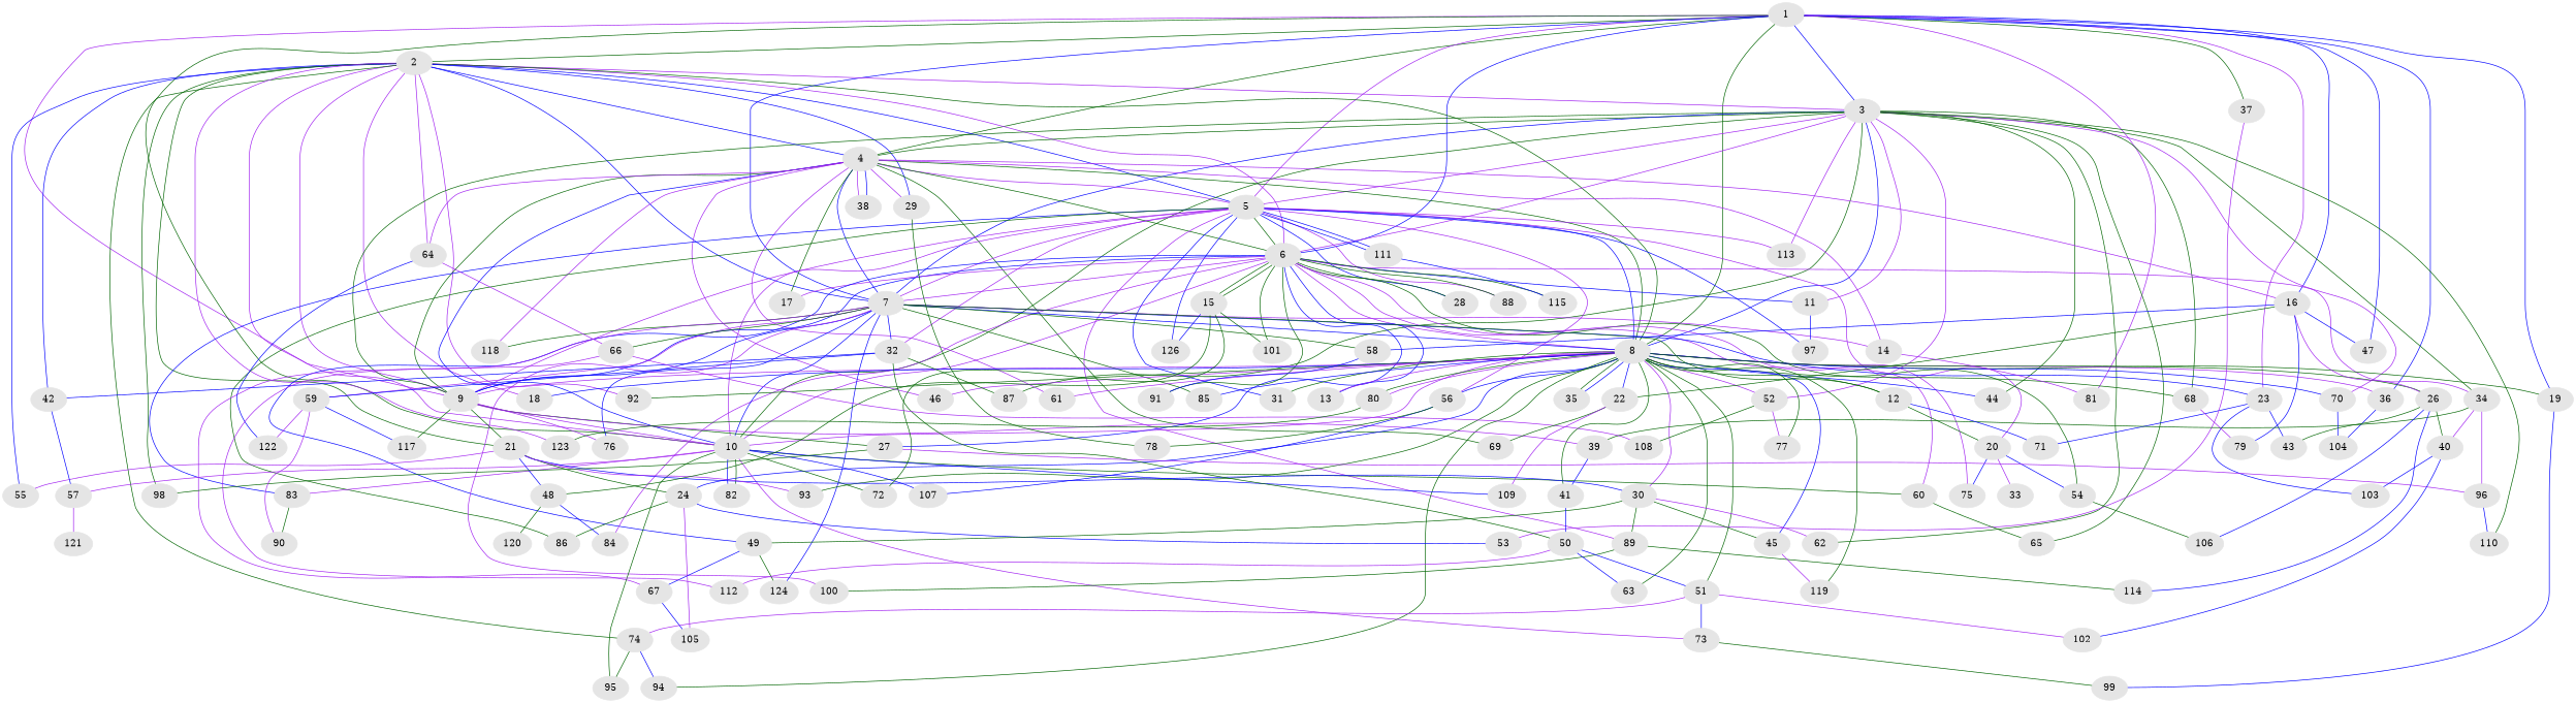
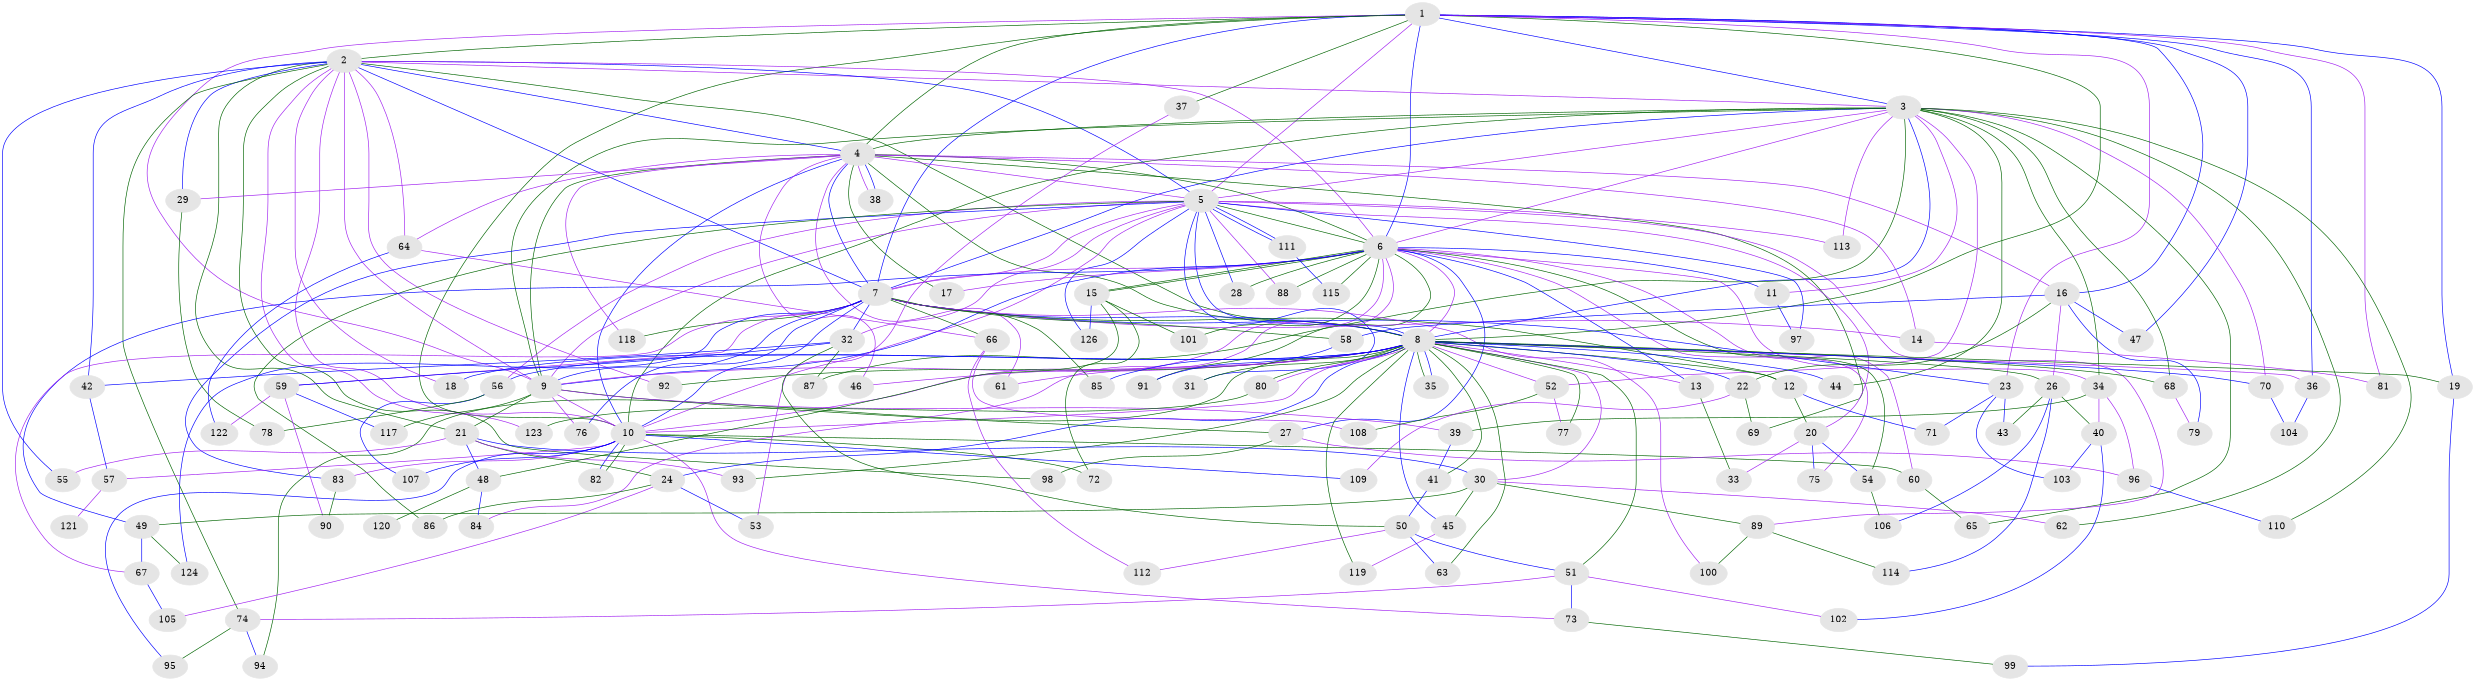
  graph {
    node [color=gray90 style=filled]
    edge [color=darkgreen]
    1
    2
    3
    4
    5
    6
    7
    8
    9
    10
    16
    19
    23
    36
    37
    47
    81
    18
    21
    29
    42
    55
    64
    74
    92
    98
    123
    11
    34
    44
    52
    62
    65
    68
    70
    87
    110
    113
    14
    17
    38
    46
    61
    69
    118
    20
    28
    31
    32
    56
    83
    86
    88
    89
    97
    111
    n57 [label=126]
    13
    15
    27
    49
    54
    60
    75
    84
    91
    101
    115
    12
    58
    59
    66
    67
    76
    85
    100
    124
    22
    24
    26
    30
    35
    41
    45
    51
    63
    77
    80
    93
    94
    119
    39
    117
    57
    72
    73
    82
    95
    107
    109
    79
    99
    71
    43
    103
    104
    53
    48
    78
    122
    40
    96
    108
    33
    50
    90
    114
    106
    112
    105
    102
    121
    120
    1 -- 2
    1 -- 3 [color=blue]
    1 -- 4
    1 -- 5 [color=purple]
    1 -- 6 [color=blue]
    1 -- 7 [color=blue]
    1 -- 8
    1 -- 9 [color=purple]
    1 -- 10
    1 -- 16 [color=blue]
    1 -- 19 [color=blue]
    1 -- 23 [color=purple]
    1 -- 36 [color=blue]
    1 -- 37
    1 -- 47 [color=blue]
    1 -- 81 [color=purple]
    2 -- 3 [color=purple]
    2 -- 4 [color=blue]
    2 -- 5 [color=blue]
    2 -- 6 [color=purple]
    2 -- 7 [color=blue]
    2 -- 8
    2 -- 9 [color=purple]
    2 -- 10 [color=purple]
    2 -- 18 [color=purple]
    2 -- 21
    2 -- 29 [color=blue]
    2 -- 42 [color=blue]
    2 -- 55 [color=blue]
    2 -- 64 [color=purple]
    2 -- 74
    2 -- 92 [color=purple]
    2 -- 98
    2 -- 123 [color=purple]
    3 -- 4
    3 -- 5 [color=purple]
    3 -- 6 [color=purple]
    3 -- 7 [color=blue]
    3 -- 8 [color=blue]
    3 -- 9
    3 -- 10
    3 -- 11 [color=purple]
    3 -- 34
    3 -- 44
    3 -- 52 [color=purple]
    3 -- 62
    3 -- 65
    3 -- 68
    3 -- 70 [color=purple]
    3 -- 87
    3 -- 110
    3 -- 113 [color=purple]
    4 -- 5 [color=purple]
    4 -- 6
    4 -- 7 [color=blue]
    4 -- 8
    4 -- 9
    4 -- 10 [color=blue]
    4 -- 16 [color=purple]
    4 -- 29 [color=purple]
    4 -- 64 [color=purple]
    4 -- 14 [color=purple]
    4 -- 17
    4 -- 38 [color=purple]
    4 -- 38 [color=blue]
    4 -- 46 [color=purple]
    4 -- 61 [color=purple]
    4 -- 69
    4 -- 118 [color=purple]
    5 -- 6
    5 -- 7 [color=purple]
    5 -- 8 [color=blue]
    5 -- 9 [color=purple]
    5 -- 10 [color=purple]
    5 -- 113 [color=purple]
    5 -- 20 [color=purple]
    5 -- 28 [color=blue]
    5 -- 31 [color=blue]
    5 -- 32 [color=purple]
    5 -- 56 [color=purple]
    5 -- 83 [color=blue]
    5 -- 86
    5 -- 88 [color=purple]
    5 -- 89 [color=purple]
    5 -- 97 [color=blue]
    5 -- 111 [color=blue]
    5 -- 111 [color=blue]
    5 -- n57 [color=blue]
    6 -- 7 [color=purple]
    6 -- 8 [color=purple]
    6 -- 9 [color=blue]
    6 -- 10 [color=purple]
    6 -- 11 [color=blue]
    6 -- 34 [color=purple]
    6 -- 17 [color=purple]
    6 -- 28
    6 -- 88
    6 -- 13 [color=blue]
    6 -- 15
    6 -- 15
    6 -- 27 [color=blue]
    6 -- 49 [color=blue]
    6 -- 54
    6 -- 60 [color=purple]
    6 -- 75 [color=purple]
    6 -- 84 [color=purple]
    6 -- 91
    6 -- 101
    6 -- 115
    7 -- 8 [color=blue]
    7 -- 9 [color=blue]
    7 -- 10 [color=blue]
    7 -- 23 [color=blue]
    7 -- 14 [color=purple]
    7 -- 118
    7 -- 32 [color=blue]
    7 -- 12
    7 -- 58
    7 -- 59 [color=purple]
    7 -- 66
    7 -- 67 [color=purple]
    7 -- 76 [color=blue]
    7 -- 85
    7 -- 100 [color=purple]
    7 -- 124 [color=blue]
    8 -- 9 [color=purple]
    8 -- 10 [color=purple]
    8 -- 19
    8 -- 36 [color=purple]
    8 -- 18 [color=blue]
    8 -- 92
    8 -- 44 [color=blue]
    8 -- 52 [color=purple]
    8 -- 68
    8 -- 70 [color=blue]
    8 -- 46 [color=purple]
    8 -- 61 [color=purple]
    8 -- 31
    8 -- 56 [color=blue]
    8 -- 13 [color=purple]
    8 -- 12
    8 -- 85 [color=blue]
    8 -- 22 [color=blue]
    8 -- 24 [color=blue]
    8 -- 26
    8 -- 30 [color=purple]
    8 -- 35
    8 -- 35 [color=blue]
    8 -- 41
    8 -- 45 [color=blue]
    8 -- 51
    8 -- 63
    8 -- 77
    8 -- 80
    8 -- 80 [color=purple]
    8 -- 93
    8 -- 94
    8 -- 119
    9 -- 10 [color=purple]
    9 -- 21
    9 -- 27
    9 -- 76 [color=purple]
    9 -- 39 [color=purple]
    9 -- 117
    10 -- 83 [color=purple]
    10 -- 60
    10 -- 57 [color=purple]
    10 -- 72
    10 -- 73 [color=purple]
    10 -- 82 [color=blue]
    10 -- 82
-   10 -- 95
+   10 -- 95 [color=blue]
    10 -- 107 [color=blue]
    10 -- 109 [color=blue]
    16 -- 47 [color=blue]
    16 -- 58 [color=blue]
    16 -- 22
    16 -- 26 [color=purple]
    16 -- 79 [color=blue]
    19 -- 99 [color=blue]
    23 -- 71 [color=blue]
    23 -- 43 [color=blue]
    23 -- 103 [color=blue]
    36 -- 104 [color=blue]
    37 -- 53 [color=purple]
    21 -- 55 [color=purple]
    21 -- 24
    21 -- 30 [color=blue]
    21 -- 93 [color=purple]
    21 -- 48 [color=blue]
    29 -- 78
    42 -- 57 [color=blue]
    64 -- 66 [color=purple]
    64 -- 122 [color=blue]
    74 -- 94 [color=blue]
    74 -- 95
    11 -- 97 [color=blue]
    34 -- 39
    34 -- 40 [color=purple]
    34 -- 96 [color=purple]
    52 -- 77 [color=purple]
    52 -- 108
    68 -- 79 [color=purple]
    70 -- 104 [color=blue]
    14 -- 81 [color=purple]
    20 -- 54 [color=blue]
    20 -- 75 [color=blue]
    20 -- 33 [color=purple]
    32 -- 42 [color=blue]
    32 -- 87
    32 -- 59 [color=blue]
    32 -- 50
    56 -- 107 [color=blue]
    56 -- 78
    83 -- 90
    89 -- 100
    89 -- 114
    111 -- 115 [color=blue]
+   13 -- 33
    15 -- n57 [color=blue]
    15 -- 101
    15 -- 72
    15 -- 48
    27 -- 98
    27 -- 96 [color=purple]
    49 -- 67 [color=blue]
    49 -- 124
    54 -- 106
    60 -- 65
    12 -- 20
    12 -- 71 [color=blue]
    58 -- 91 [color=blue]
    59 -- 117 [color=blue]
    59 -- 122 [color=purple]
    59 -- 90 [color=purple]
    66 -- 108 [color=purple]
    66 -- 112 [color=purple]
    67 -- 105 [color=blue]
    22 -- 69
    22 -- 109 [color=purple]
    24 -- 86
    24 -- 53 [color=blue]
    24 -- 105 [color=purple]
    26 -- 43
    26 -- 40
    26 -- 114 [color=blue]
    26 -- 106 [color=blue]
    30 -- 62 [color=purple]
    30 -- 89
    30 -- 49
    30 -- 45
    41 -- 50 [color=blue]
    45 -- 119 [color=purple]
    51 -- 74 [color=purple]
    51 -- 73 [color=blue]
    51 -- 102 [color=purple]
    80 -- 123
    39 -- 41 [color=blue]
    57 -- 121 [color=purple]
    73 -- 99
    48 -- 84 [color=blue]
    48 -- 120
    40 -- 103 [color=blue]
    40 -- 102 [color=blue]
    96 -- 110 [color=blue]
    50 -- 51 [color=blue]
    50 -- 63 [color=blue]
    50 -- 112 [color=purple]
  }
